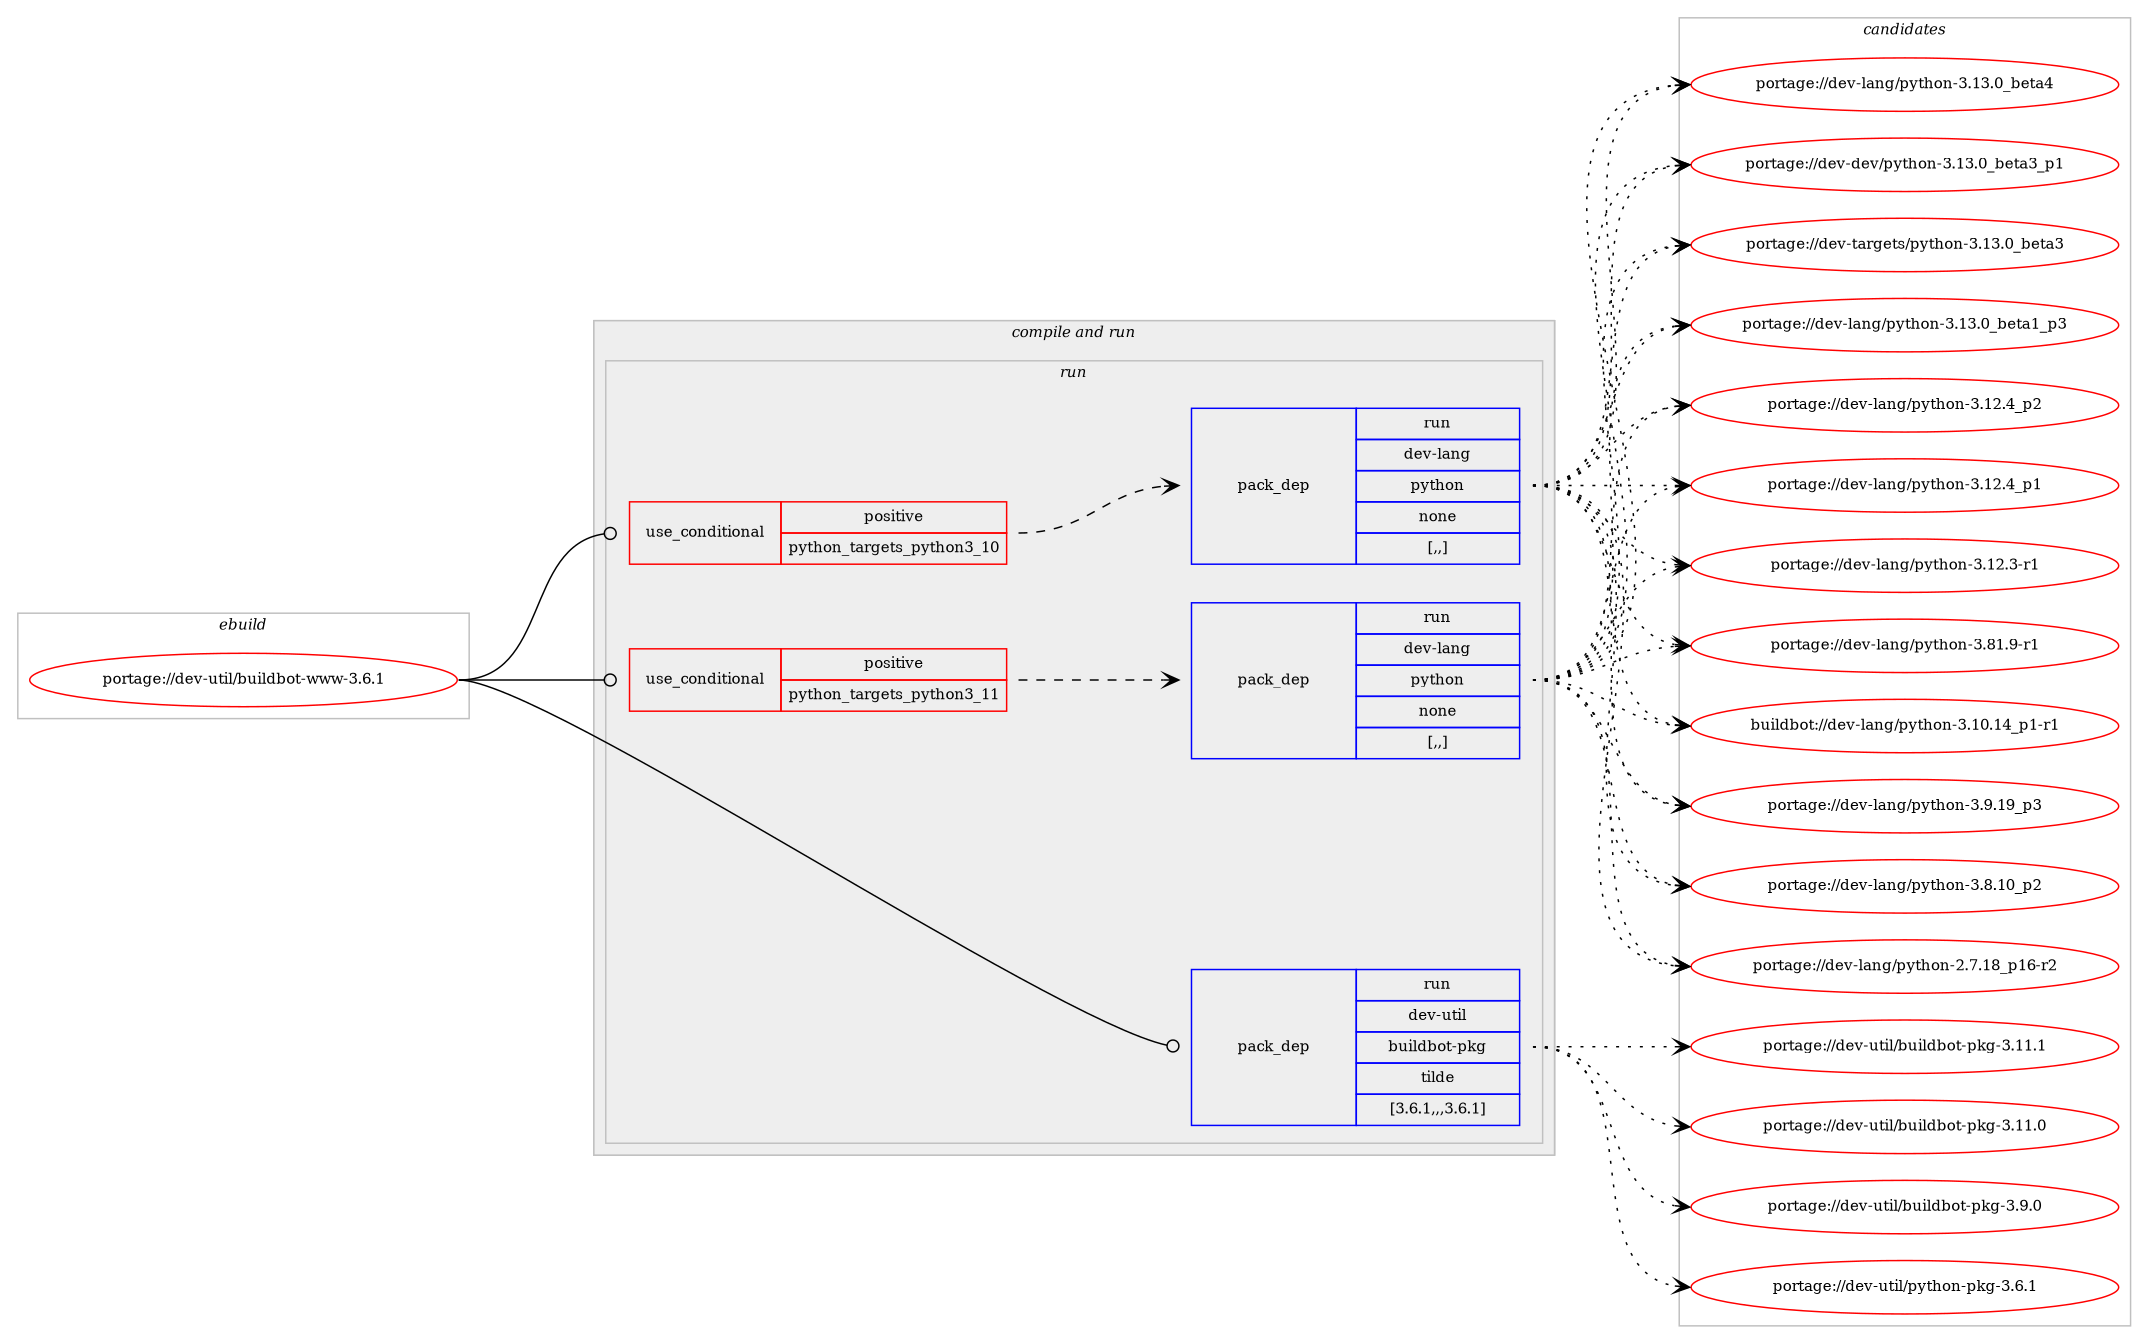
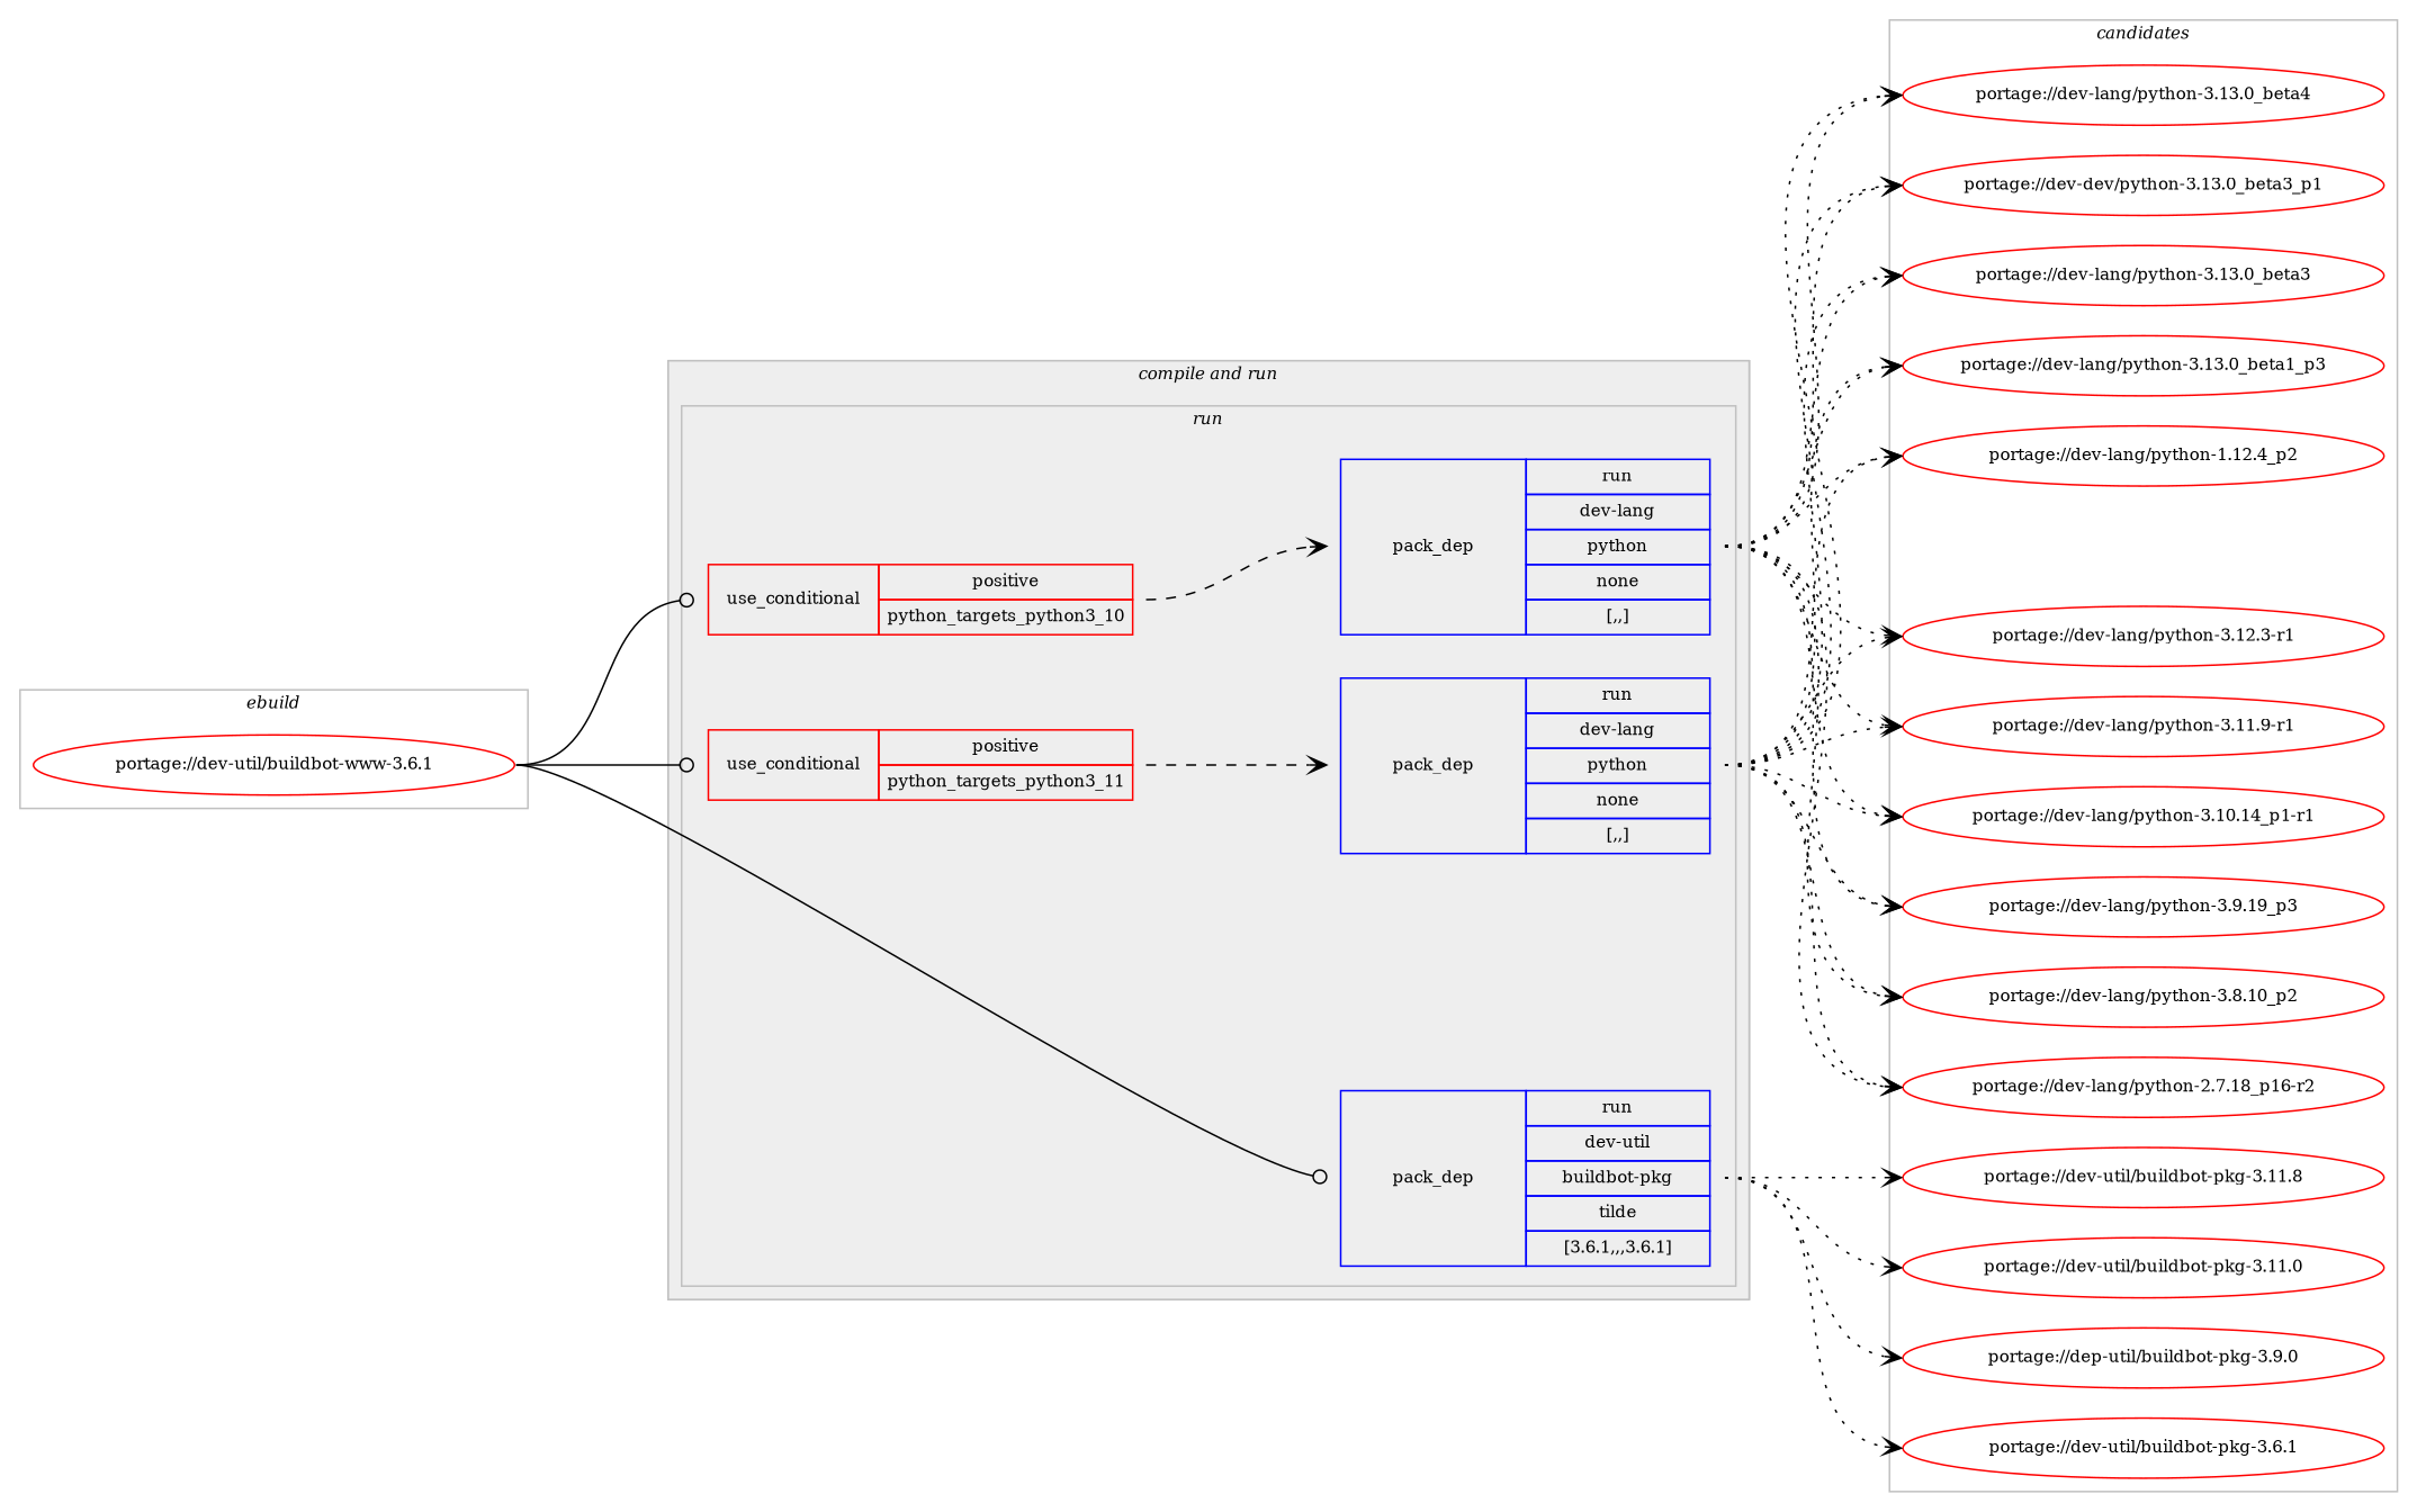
  digraph {
    compound=true
    concentrate=true
    fontname="DejaVu Serif"
    fontsize=10
    newrank=true
    rankdir=LR
    ranksep=1.5
    node [color=red fontname="DejaVu Serif" fontsize=10]
    edge [arrowhead=vee fontname="DejaVu Serif" headport=w style=dotted tailport=e weight=100]
    n1 [label="portage://dev-util/buildbot-www-3.6.1" width=4]
    n2 [color=blue label=<<TABLE BORDER="0" CELLBORDER="1" CELLSPACING="0" CELLPADDING="4" WIDTH="220"><TR><TD ROWSPAN="6" CELLPADDING="30">pack_dep</TD></TR><TR><TD WIDTH="110">run</TD></TR><TR><TD>dev-lang</TD></TR><TR><TD>python</TD></TR><TR><TD>none</TD></TR><TR><TD>[,,]</TD></TR></TABLE>> shape=none]
    n3 [label=<<TABLE BORDER="0" CELLBORDER="1" CELLSPACING="0" CELLPADDING="4"><TR><TD ROWSPAN="3" CELLPADDING="10">use_conditional</TD></TR><TR><TD>positive</TD></TR><TR><TD>python_targets_python3_10</TD></TR></TABLE>> shape=none]
    n4 [color=blue label=<<TABLE BORDER="0" CELLBORDER="1" CELLSPACING="0" CELLPADDING="4" WIDTH="220"><TR><TD ROWSPAN="6" CELLPADDING="30">pack_dep</TD></TR><TR><TD WIDTH="110">run</TD></TR><TR><TD>dev-lang</TD></TR><TR><TD>python</TD></TR><TR><TD>none</TD></TR><TR><TD>[,,]</TD></TR></TABLE>> shape=none]
    n5 [label=<<TABLE BORDER="0" CELLBORDER="1" CELLSPACING="0" CELLPADDING="4"><TR><TD ROWSPAN="3" CELLPADDING="10">use_conditional</TD></TR><TR><TD>positive</TD></TR><TR><TD>python_targets_python3_11</TD></TR></TABLE>> shape=none]
    n6 [color=blue label=<<TABLE BORDER="0" CELLBORDER="1" CELLSPACING="0" CELLPADDING="4" WIDTH="220"><TR><TD ROWSPAN="6" CELLPADDING="30">pack_dep</TD></TR><TR><TD WIDTH="110">run</TD></TR><TR><TD>dev-util</TD></TR><TR><TD>buildbot-pkg</TD></TR><TR><TD>tilde</TD></TR><TR><TD>[3.6.1,,,3.6.1]</TD></TR></TABLE>> shape=none]
    n7 [label="portage://dev-lang/python-3.13.0_beta4" width=4]
    n8 [label="portage://dev-dev/python-3.13.0_beta3_p1" width=4]
-   n9 [label="portage://dev-targets/python-3.13.0_beta3" width=4]
+   n9 [label="portage://dev-lang/python-3.13.0_beta3" width=4]
    n10 [label="portage://dev-lang/python-3.13.0_beta1_p3" width=4]
-   n11 [label="portage://dev-lang/python-3.12.4_p2" width=4]
-   n12 [label="portage://dev-lang/python-3.12.4_p1" width=4]
+   n11 [label="portage://dev-lang/python-1.12.4_p2" width=4]
    n13 [label="portage://dev-lang/python-3.12.3-r1" width=4]
-   n14 [label="portage://dev-lang/python-3.81.9-r1" width=4]
-   n15 [label="buildbot://dev-lang/python-3.10.14_p1-r1" width=4]
+   n14 [label="portage://dev-lang/python-3.11.9-r1" width=4]
+   n15 [label="portage://dev-lang/python-3.10.14_p1-r1" width=4]
    n16 [label="portage://dev-lang/python-3.9.19_p3" width=4]
    n17 [label="portage://dev-lang/python-3.8.10_p2" width=4]
    n18 [label="portage://dev-lang/python-2.7.18_p16-r2" width=4]
-   n19 [label="portage://dev-util/buildbot-pkg-3.11.1" width=4]
+   n19 [label="portage://dev-util/buildbot-pkg-3.11.8" width=4]
    n20 [label="portage://dev-util/buildbot-pkg-3.11.0" width=4]
-   n21 [label="portage://dev-util/buildbot-pkg-3.9.0" width=4]
-   n22 [label="portage://dev-util/python-pkg-3.6.1" width=4]
+   n21 [label="portage://dep-util/buildbot-pkg-3.9.0" width=4]
+   n22 [label="portage://dev-util/buildbot-pkg-3.6.1" width=4]
    subgraph cluster_1 {
      color=gray
      label=<<i>ebuild</i>>
      n1
    }
    subgraph cluster_2 {
      color=gray
      label=<<i>dependencies</i>>
      subgraph cluster_3 {
        color=gray
        fillcolor="#eeeeee"
        label=<<i>compile</i>>
        style=filled
      }
      subgraph cluster_4 {
        color=gray
        fillcolor="#eeeeee"
        label=<<i>compile and run</i>>
        style=filled
      }
      subgraph cluster_5 {
        color=gray
        fillcolor="#eeeeee"
        label=<<i>run</i>>
        style=filled
        subgraph sub_6 {
          color=gray
          fillcolor="#eeeeee"
          label=<<i>run</i>>
          style=filled
          n3
          subgraph sub_7 {
            color=gray
            fillcolor="#eeeeee"
            label=<<i>run</i>>
            style=filled
            n2
          }
        }
        subgraph sub_8 {
          color=gray
          fillcolor="#eeeeee"
          label=<<i>run</i>>
          style=filled
          n5
          subgraph sub_9 {
            color=gray
            fillcolor="#eeeeee"
            label=<<i>run</i>>
            style=filled
            n4
          }
        }
        subgraph sub_10 {
          color=gray
          fillcolor="#eeeeee"
          label=<<i>run</i>>
          style=filled
          n6
        }
      }
    }
    subgraph cluster_11 {
      color=gray
      label=<<i>candidates</i>>
      rank=same
      subgraph sub_12 {
        color=black
        label=<<i>candidates</i>>
        nodesep=1
        rank=same
        n7
        n8
        n9
        n10
        n11
-       n12
        n13
        n14
        n15
        n16
        n17
        n18
      }
      subgraph sub_13 {
        color=black
        label=<<i>candidates</i>>
        nodesep=1
        rank=same
        n7
        n8
        n9
        n10
        n11
-       n12
        n13
        n14
        n15
        n16
        n17
        n18
      }
      subgraph sub_14 {
        color=black
        label=<<i>candidates</i>>
        nodesep=1
        rank=same
        n19
        n20
        n21
        n22
      }
    }
    n1 -> n3 [arrowhead=odot style=solid weight=20]
    n1 -> n5 [arrowhead=odot style=solid weight=20]
    n1 -> n6 [arrowhead=odot style=solid weight=20]
    n2 -> n7
    n2 -> n8
    n2 -> n9
    n2 -> n10
    n2 -> n11
-   n2 -> n12
    n2 -> n13
    n2 -> n14
    n2 -> n15
    n2 -> n16
    n2 -> n17
    n2 -> n18
    n3 -> n2 [style=dashed weight=20]
    n4 -> n7
    n4 -> n8
    n4 -> n9
    n4 -> n10
    n4 -> n11
-   n4 -> n12
    n4 -> n13
    n4 -> n14
    n4 -> n15
    n4 -> n16
    n4 -> n17
    n4 -> n18
    n5 -> n4 [style=dashed weight=20]
    n6 -> n19
    n6 -> n20
    n6 -> n21
    n6 -> n22
  }
